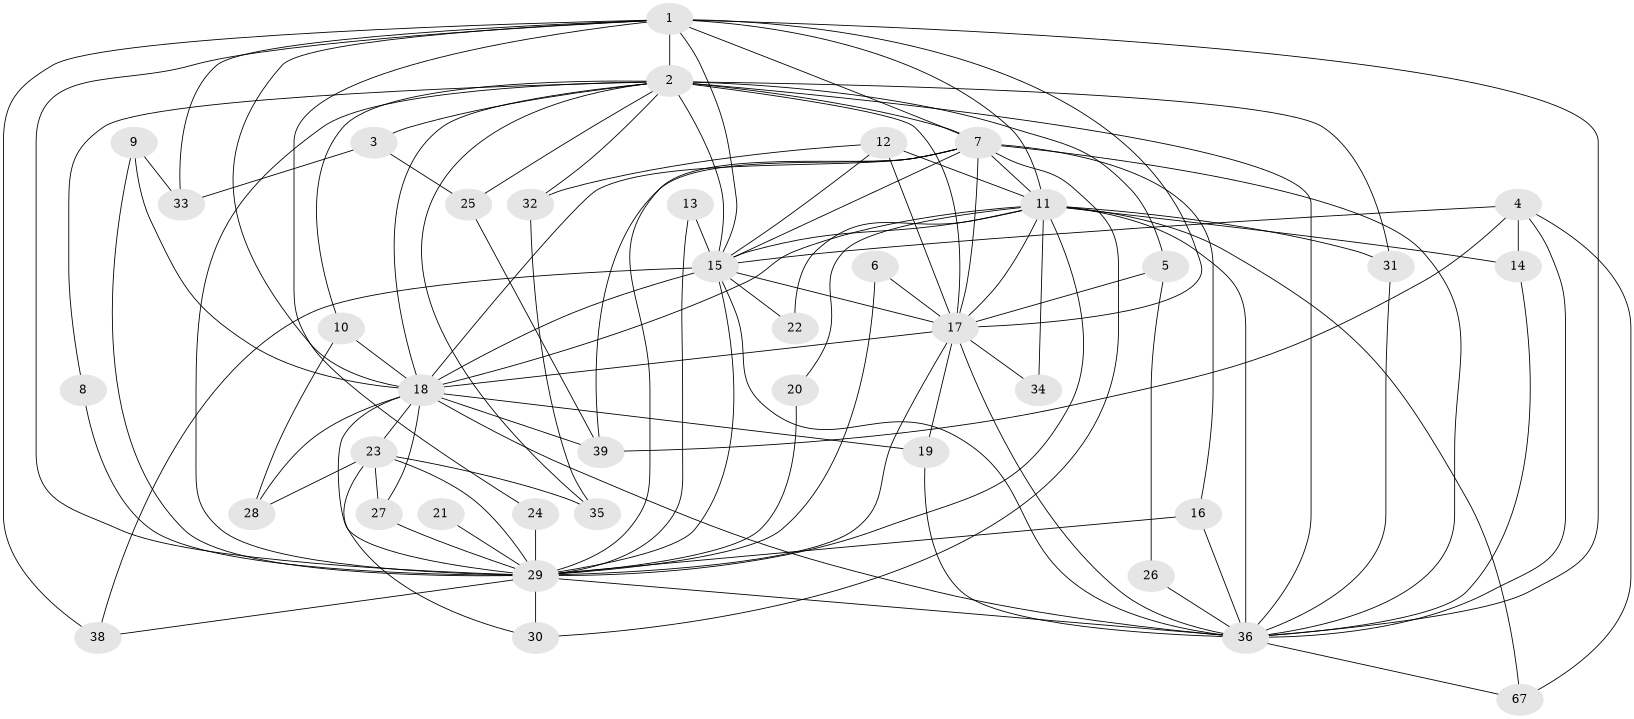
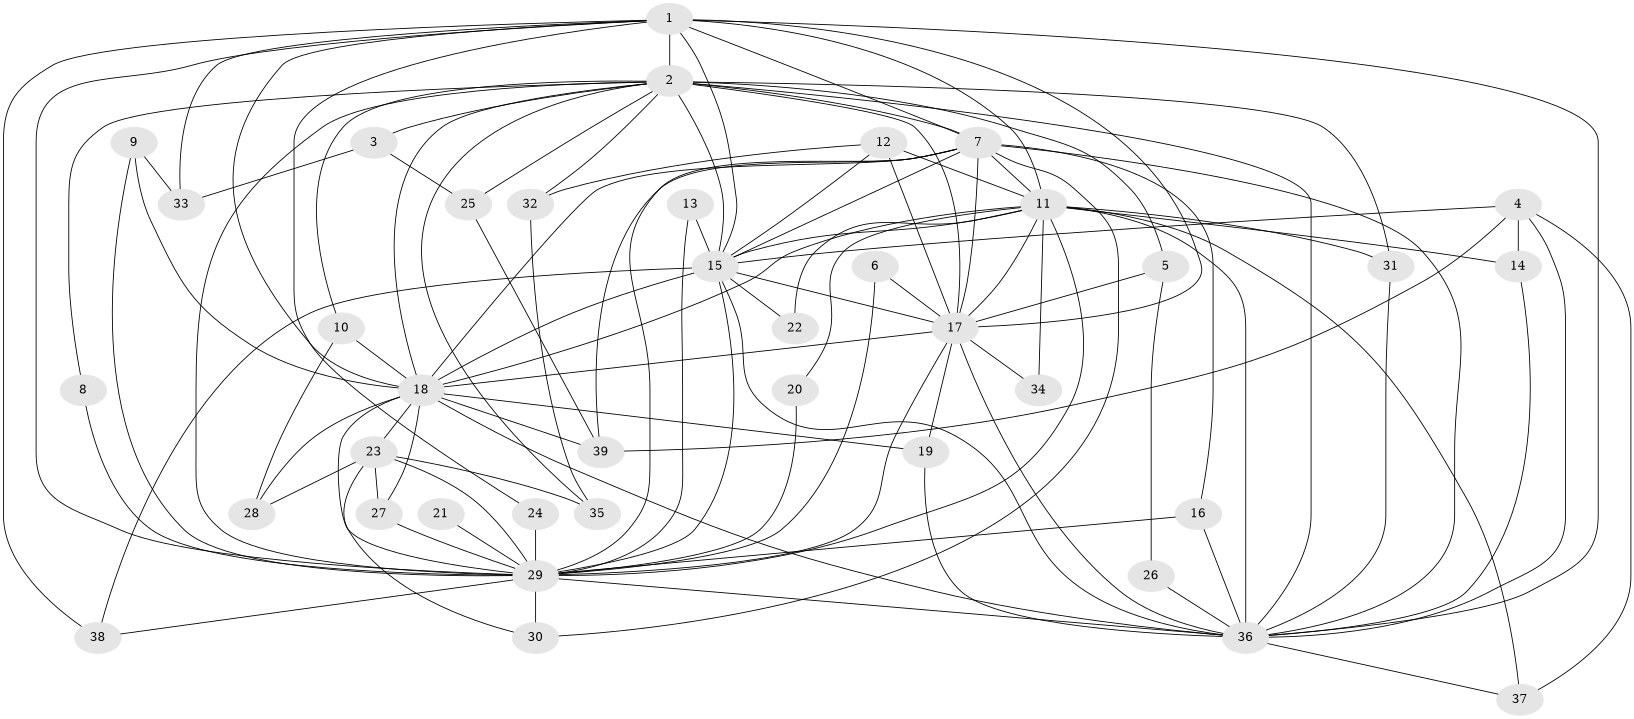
  graph {
    node [color=gray90 style=filled]
    edge [weight=1.0]
    1
    2
    7
    11
    15
    17
    18
    24
    29
    33
    36
    38
    3
    5
    8
    10
    25
    31
    32
    35
    39
    16
    30
    14
-   37 [label=67]
+   37
    20
    22
    34
    19
    28
    23
    27
    26
    4
    6
    9
    12
    13
    21
    1 -- 2 [weight=2.0]
    1 -- 7
    1 -- 11
    1 -- 15
    1 -- 17
    1 -- 18
    1 -- 24
    1 -- 29
    1 -- 33
    1 -- 36
    1 -- 38
    2 -- 7 [weight=2.0]
    2 -- 15 [weight=3.0]
    2 -- 17 [weight=3.0]
    2 -- 18 [weight=2.0]
    2 -- 29 [weight=2.0]
    2 -- 36 [weight=2.0]
    2 -- 3 [weight=2.0]
    2 -- 5
    2 -- 8
    2 -- 10
    2 -- 25
    2 -- 31
    2 -- 32
    2 -- 35 [weight=2.0]
    7 -- 11
    7 -- 15
    7 -- 17
    7 -- 18 [weight=2.0]
    7 -- 29 [weight=3.0]
    7 -- 36
    7 -- 39
    7 -- 16
    7 -- 30
    11 -- 15
    11 -- 17
    11 -- 18
    11 -- 29
    11 -- 36
    11 -- 31
    11 -- 14
    11 -- 37
    11 -- 20
    11 -- 22
    11 -- 34
    15 -- 17
    15 -- 18
    15 -- 29
    15 -- 36 [weight=2.0]
    15 -- 38
    15 -- 22
    17 -- 18
    17 -- 29
    17 -- 36
    17 -- 34
    17 -- 19
    18 -- 29
    18 -- 36
    18 -- 39
    18 -- 19
    18 -- 28
    18 -- 23
    18 -- 27
    24 -- 29 [weight=2.0]
    29 -- 36
    29 -- 38
    29 -- 30
    36 -- 37
    3 -- 33
    3 -- 25
    5 -- 17
    5 -- 26
    8 -- 29
    10 -- 18
    10 -- 28
    25 -- 39
    31 -- 36
    32 -- 35
    16 -- 29
    16 -- 36
    14 -- 36
    20 -- 29
    19 -- 36
    23 -- 29
    23 -- 35
    23 -- 30
    23 -- 28
    23 -- 27
    27 -- 29
    26 -- 36
    4 -- 15
    4 -- 36
    4 -- 39
    4 -- 14
    4 -- 37
    6 -- 17
    6 -- 29
    9 -- 18
    9 -- 29
    9 -- 33
    12 -- 11 [weight=3.0]
    12 -- 15
    12 -- 17
    12 -- 32
    13 -- 15
    13 -- 29
    21 -- 29
  }
